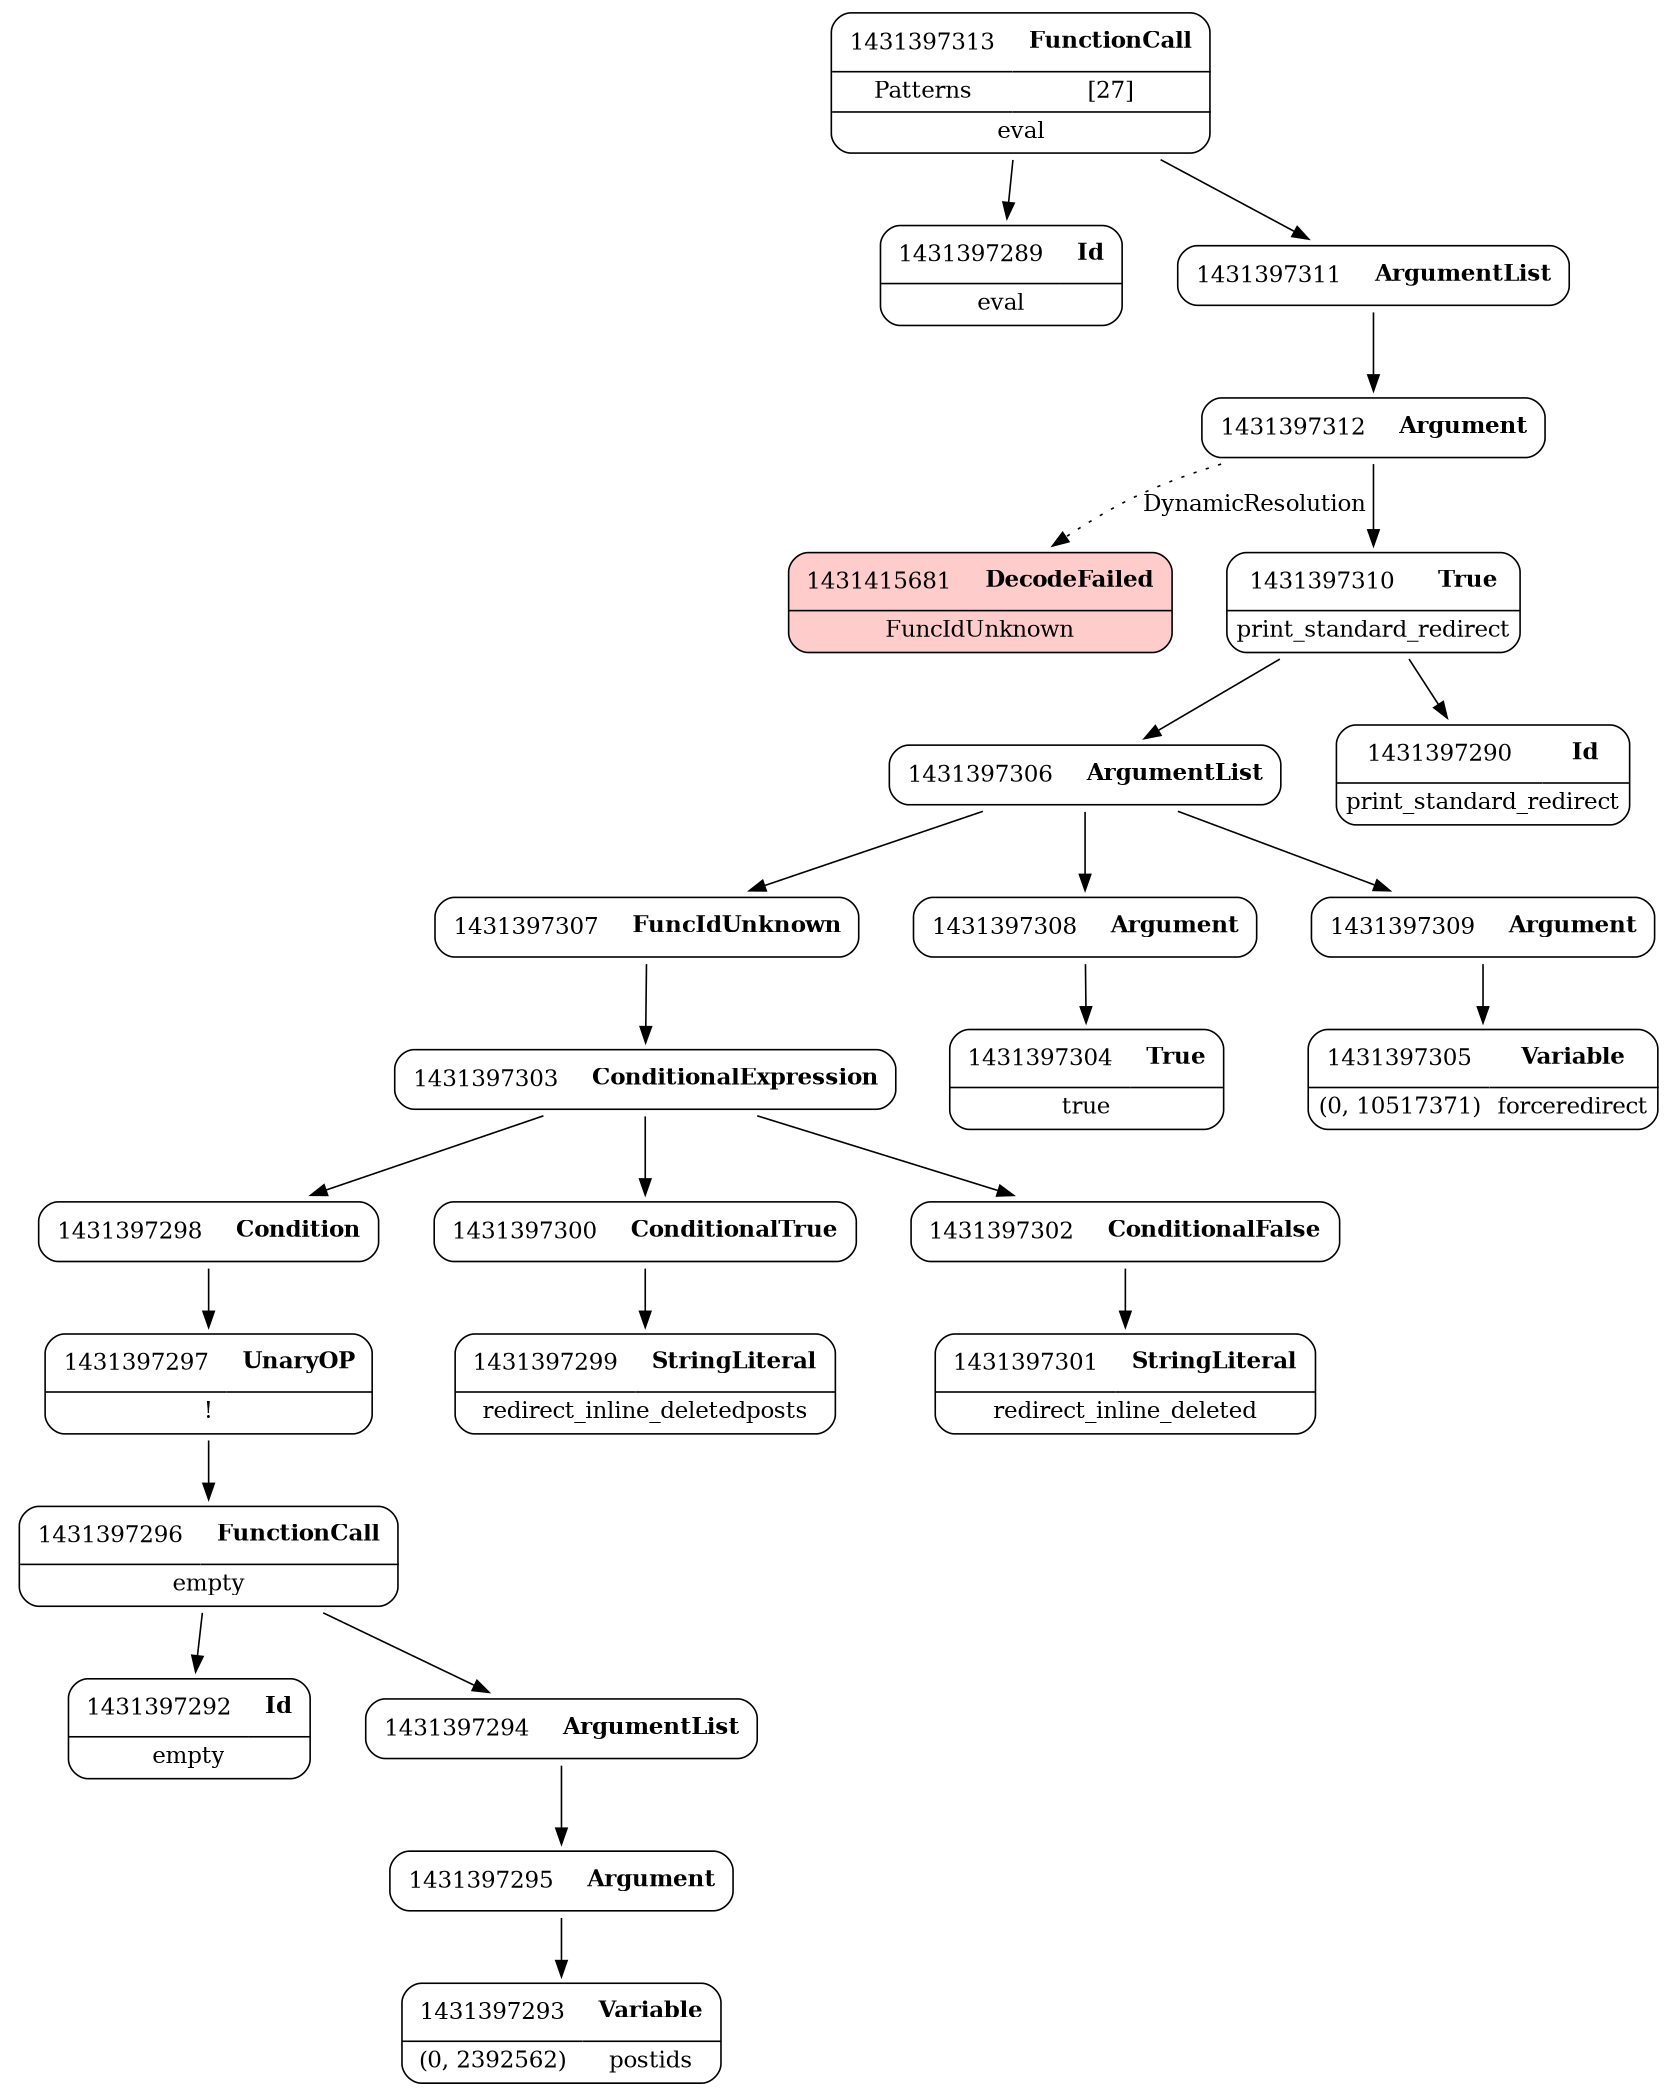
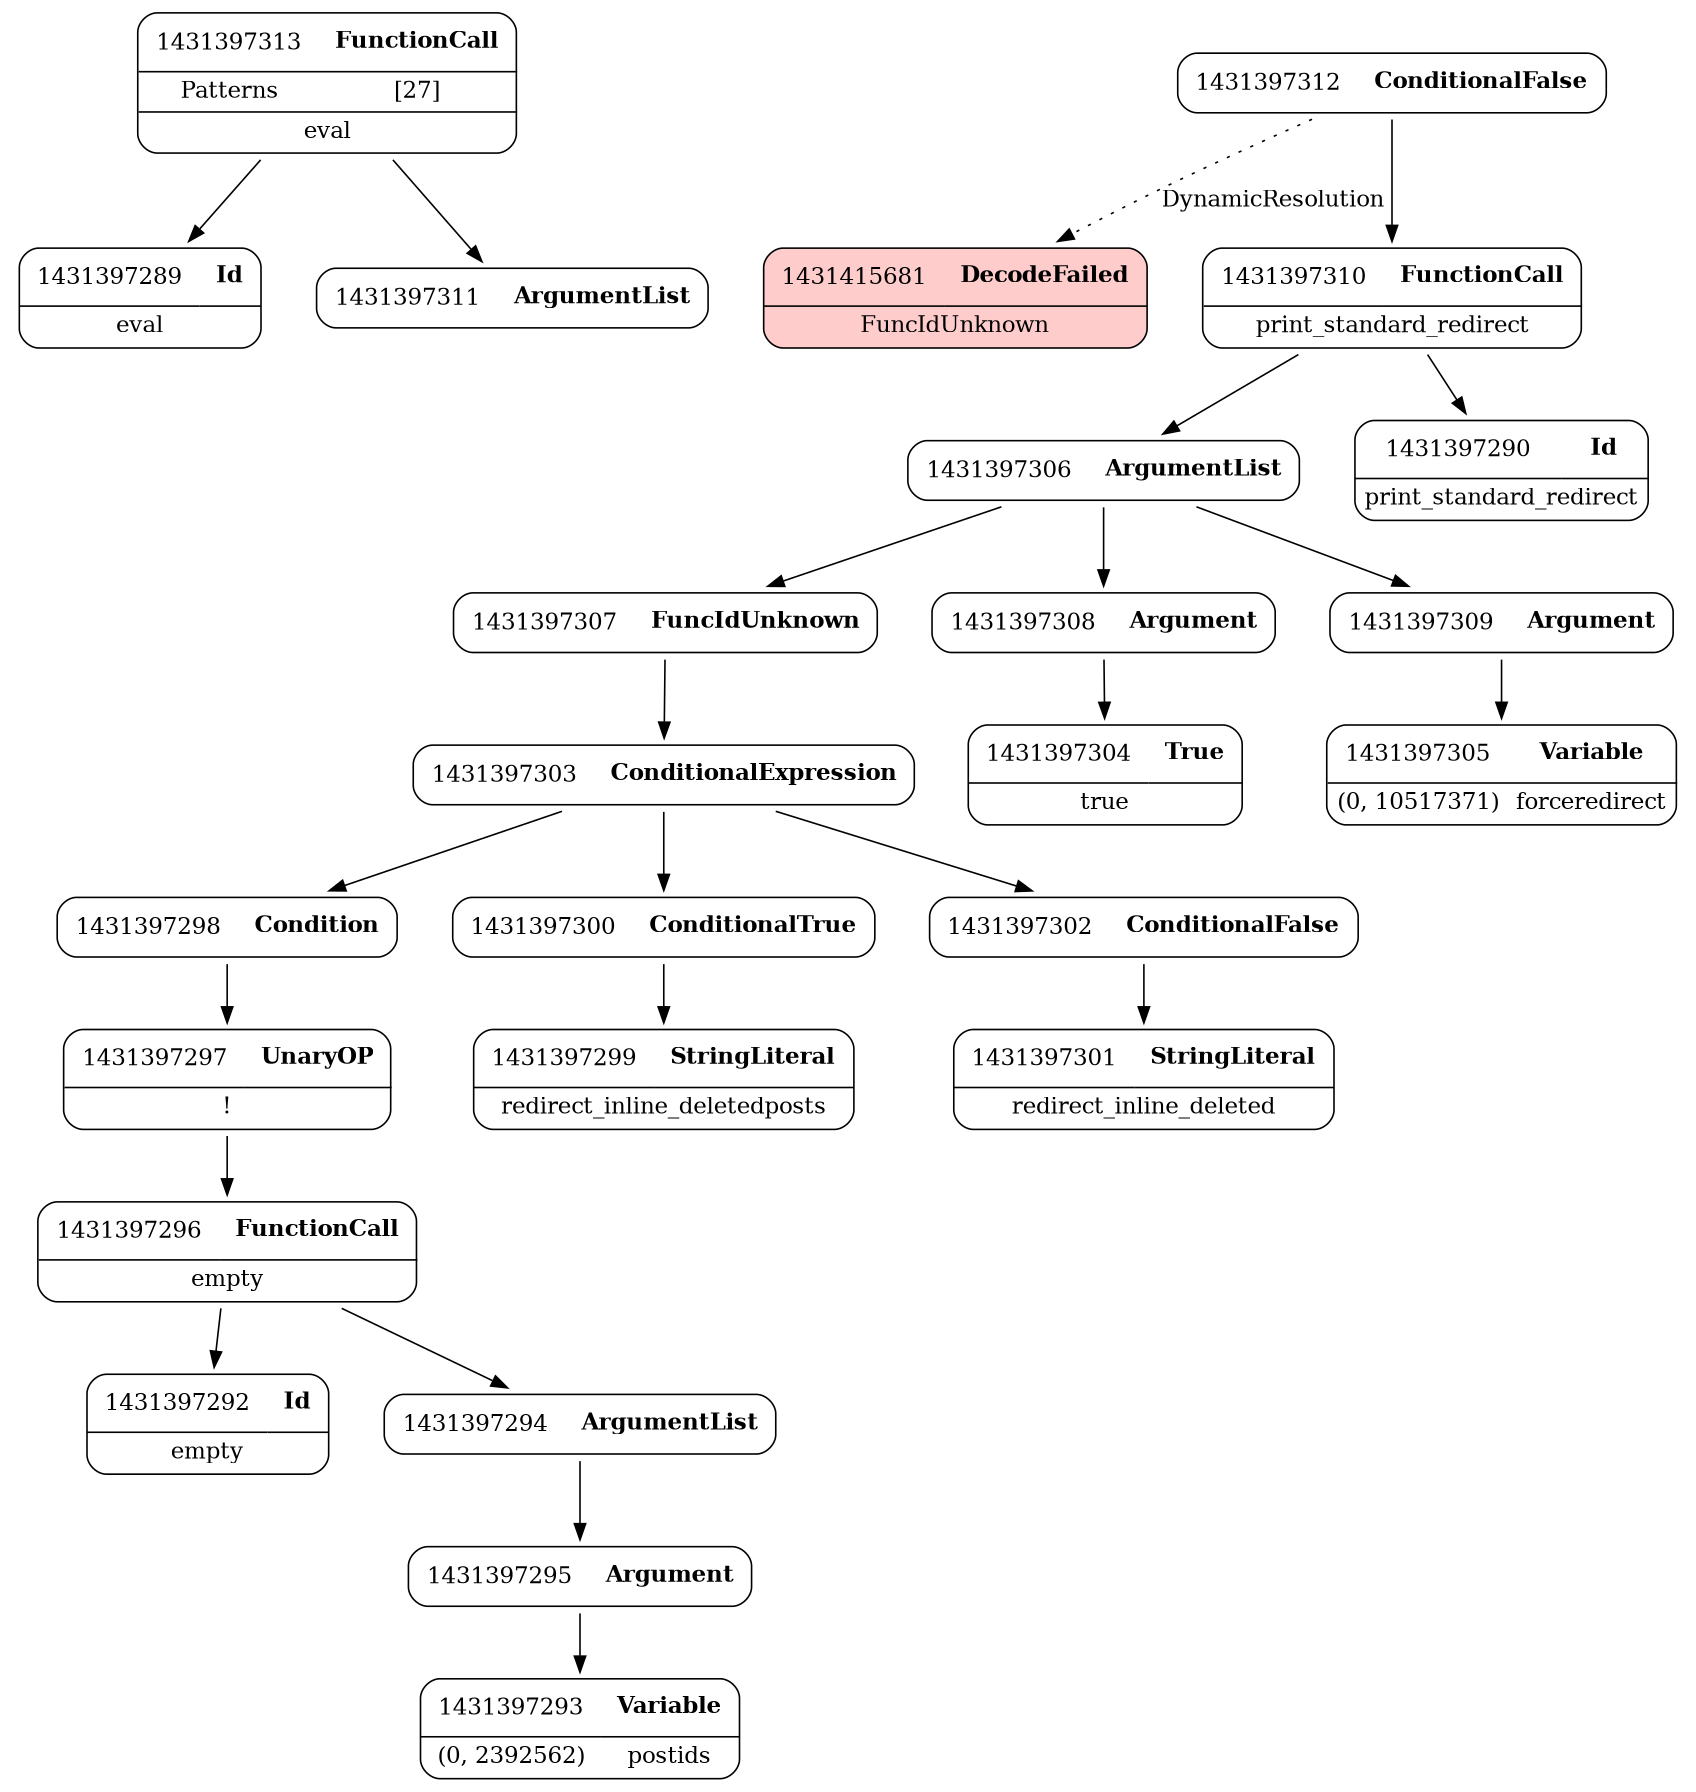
  digraph {
    node [shape=none]
    edge [weight=2]
    n1 [label=<<TABLE border='1' cellspacing='0' cellpadding='10' style='rounded' ><TR><TD border='0'>1431397313</TD><TD border='0'><B>FunctionCall</B></TD></TR><HR/><TR><TD border='0' cellpadding='5'>Patterns</TD><TD border='0' cellpadding='5'>[27]</TD></TR><HR/><TR><TD border='0' cellpadding='5' colspan='2'>eval</TD></TR></TABLE>>]
    n2 [label=<<TABLE border='1' cellspacing='0' cellpadding='10' style='rounded' ><TR><TD border='0'>1431397289</TD><TD border='0'><B>Id</B></TD></TR><HR/><TR><TD border='0' cellpadding='5' colspan='2'>eval</TD></TR></TABLE>>]
    n3 [label=<<TABLE border='1' cellspacing='0' cellpadding='10' style='rounded' ><TR><TD border='0'>1431397311</TD><TD border='0'><B>ArgumentList</B></TD></TR></TABLE>>]
-   n4 [label=<<TABLE border='1' cellspacing='0' cellpadding='10' style='rounded' ><TR><TD border='0'>1431397312</TD><TD border='0'><B>Argument</B></TD></TR></TABLE>>]
+   n4 [label=<<TABLE border='1' cellspacing='0' cellpadding='10' style='rounded' ><TR><TD border='0'>1431397312</TD><TD border='0'><B>ConditionalFalse</B></TD></TR></TABLE>>]
    n5 [label=<<TABLE border='1' cellspacing='0' cellpadding='10' style='rounded' bgcolor='#FFCCCC' ><TR><TD border='0'>1431415681</TD><TD border='0'><B>DecodeFailed</B></TD></TR><HR/><TR><TD border='0' cellpadding='5' colspan='2'>FuncIdUnknown</TD></TR></TABLE>>]
-   n6 [label=<<TABLE border='1' cellspacing='0' cellpadding='10' style='rounded' ><TR><TD border='0'>1431397310</TD><TD border='0'><B>True</B></TD></TR><HR/><TR><TD border='0' cellpadding='5' colspan='2'>print_standard_redirect</TD></TR></TABLE>>]
+   n6 [label=<<TABLE border='1' cellspacing='0' cellpadding='10' style='rounded' ><TR><TD border='0'>1431397310</TD><TD border='0'><B>FunctionCall</B></TD></TR><HR/><TR><TD border='0' cellpadding='5' colspan='2'>print_standard_redirect</TD></TR></TABLE>>]
    n7 [label=<<TABLE border='1' cellspacing='0' cellpadding='10' style='rounded' ><TR><TD border='0'>1431397306</TD><TD border='0'><B>ArgumentList</B></TD></TR></TABLE>>]
    n8 [label=<<TABLE border='1' cellspacing='0' cellpadding='10' style='rounded' ><TR><TD border='0'>1431397290</TD><TD border='0'><B>Id</B></TD></TR><HR/><TR><TD border='0' cellpadding='5' colspan='2'>print_standard_redirect</TD></TR></TABLE>>]
    n9 [label=<<TABLE border='1' cellspacing='0' cellpadding='10' style='rounded' ><TR><TD border='0'>1431397307</TD><TD border='0'><B>FuncIdUnknown</B></TD></TR></TABLE>>]
    n10 [label=<<TABLE border='1' cellspacing='0' cellpadding='10' style='rounded' ><TR><TD border='0'>1431397308</TD><TD border='0'><B>Argument</B></TD></TR></TABLE>>]
    n11 [label=<<TABLE border='1' cellspacing='0' cellpadding='10' style='rounded' ><TR><TD border='0'>1431397309</TD><TD border='0'><B>Argument</B></TD></TR></TABLE>>]
    n12 [label=<<TABLE border='1' cellspacing='0' cellpadding='10' style='rounded' ><TR><TD border='0'>1431397297</TD><TD border='0'><B>UnaryOP</B></TD></TR><HR/><TR><TD border='0' cellpadding='5' colspan='2'>!</TD></TR></TABLE>>]
    n13 [label=<<TABLE border='1' cellspacing='0' cellpadding='10' style='rounded' ><TR><TD border='0'>1431397296</TD><TD border='0'><B>FunctionCall</B></TD></TR><HR/><TR><TD border='0' cellpadding='5' colspan='2'>empty</TD></TR></TABLE>>]
    n14 [label=<<TABLE border='1' cellspacing='0' cellpadding='10' style='rounded' ><TR><TD border='0'>1431397292</TD><TD border='0'><B>Id</B></TD></TR><HR/><TR><TD border='0' cellpadding='5' colspan='2'>empty</TD></TR></TABLE>>]
    n15 [label=<<TABLE border='1' cellspacing='0' cellpadding='10' style='rounded' ><TR><TD border='0'>1431397294</TD><TD border='0'><B>ArgumentList</B></TD></TR></TABLE>>]
    n16 [label=<<TABLE border='1' cellspacing='0' cellpadding='10' style='rounded' ><TR><TD border='0'>1431397295</TD><TD border='0'><B>Argument</B></TD></TR></TABLE>>]
    n17 [label=<<TABLE border='1' cellspacing='0' cellpadding='10' style='rounded' ><TR><TD border='0'>1431397293</TD><TD border='0'><B>Variable</B></TD></TR><HR/><TR><TD border='0' cellpadding='5'>(0, 2392562)</TD><TD border='0' cellpadding='5'>postids</TD></TR></TABLE>>]
    n18 [label=<<TABLE border='1' cellspacing='0' cellpadding='10' style='rounded' ><TR><TD border='0'>1431397299</TD><TD border='0'><B>StringLiteral</B></TD></TR><HR/><TR><TD border='0' cellpadding='5' colspan='2'>redirect_inline_deletedposts</TD></TR></TABLE>>]
    n19 [label=<<TABLE border='1' cellspacing='0' cellpadding='10' style='rounded' ><TR><TD border='0'>1431397298</TD><TD border='0'><B>Condition</B></TD></TR></TABLE>>]
    n20 [label=<<TABLE border='1' cellspacing='0' cellpadding='10' style='rounded' ><TR><TD border='0'>1431397301</TD><TD border='0'><B>StringLiteral</B></TD></TR><HR/><TR><TD border='0' cellpadding='5' colspan='2'>redirect_inline_deleted</TD></TR></TABLE>>]
    n21 [label=<<TABLE border='1' cellspacing='0' cellpadding='10' style='rounded' ><TR><TD border='0'>1431397300</TD><TD border='0'><B>ConditionalTrue</B></TD></TR></TABLE>>]
    n22 [label=<<TABLE border='1' cellspacing='0' cellpadding='10' style='rounded' ><TR><TD border='0'>1431397303</TD><TD border='0'><B>ConditionalExpression</B></TD></TR></TABLE>>]
    n23 [label=<<TABLE border='1' cellspacing='0' cellpadding='10' style='rounded' ><TR><TD border='0'>1431397302</TD><TD border='0'><B>ConditionalFalse</B></TD></TR></TABLE>>]
    n24 [label=<<TABLE border='1' cellspacing='0' cellpadding='10' style='rounded' ><TR><TD border='0'>1431397305</TD><TD border='0'><B>Variable</B></TD></TR><HR/><TR><TD border='0' cellpadding='5'>(0, 10517371)</TD><TD border='0' cellpadding='5'>forceredirect</TD></TR></TABLE>>]
    n25 [label=<<TABLE border='1' cellspacing='0' cellpadding='10' style='rounded' ><TR><TD border='0'>1431397304</TD><TD border='0'><B>True</B></TD></TR><HR/><TR><TD border='0' cellpadding='5' colspan='2'>true</TD></TR></TABLE>>]
    n1 -> n2
    n1 -> n3
-   n3 -> n4
    n4 -> n5 [label=DynamicResolution style=dotted weight=""]
    n4 -> n6
    n6 -> n7
    n6 -> n8
    n7 -> n9
    n7 -> n10
    n7 -> n11
    n9 -> n22
    n10 -> n25
    n11 -> n24
    n12 -> n13
    n13 -> n14
    n13 -> n15
    n15 -> n16
    n16 -> n17
    n19 -> n12
    n21 -> n18
    n22 -> n19
    n22 -> n21
    n22 -> n23
    n23 -> n20
  }
